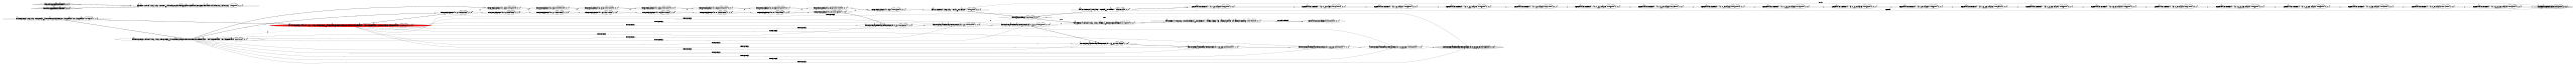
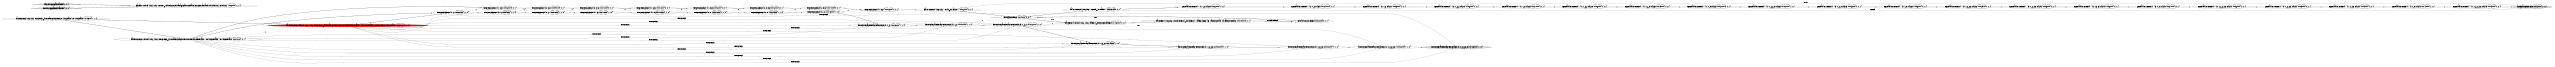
  digraph {
    rankdir=LR
    node [fillcolor=white shape=ellipse style=filled]
    edge [style=bold]
    n1 [label="expected.add(new TestRecord<>(\"k2\",\"0+B\",null,503L))@@@33@@@['0', '0', '1']"]
    n2 [label="expected.add(new TestRecord<>(\"k2\",\"0+A+A+B\",null,503L))@@@34@@@['0', '0', '1']"]
    n3 [label="expected.add(new TestRecord<>(\"k2\",\"0+A+B+B\",null,504L))@@@35@@@['0', '0', '1']"]
    n4 [label="expected.add(new TestRecord<>(\"k2\",\"0+B\",null,504L))@@@37@@@['0', '0', '1']"]
    n5 [label="expected.add(new TestRecord<>(\"k2\",\"0+A+A+B+B\",null,504L))@@@38@@@['0', '0', '1']"]
    n6 [label="expected.add(new TestRecord<>(\"k1\",\"0+A+B+B\",null,504L))@@@39@@@['0', '0', '1']"]
    n7 [fillcolor=lightgray label="slidingWindowAggregateStreamsTest['0', '0', '1']" shape=diamond]
    n8 [label="final KTable<Windowed<String>,String> customers = windowedCogroupedStream.aggregate(MockInitializer.STRING_INIT,Materialized.with(Serdes.String(),Serdes.String()))@@@3@@@['1', '1', '1']"]
    n9 [label="final TestInputTopic<String,String> testInputTopic = driver.createInputTopic(TOPIC,new StringSerializer(),new StringSerializer())@@@6@@@['1', '1', '1']"]
    n10 [fillcolor=red label="final TestOutputTopic<Windowed<String>,String> testOutputTopic = driver.createOutputTopic(OUTPUT,new TimeWindowedDeserializer<>(new StringDeserializer(),WINDOW_SIZE),new StringDeserializer())@@@7@@@['0', '1', '0']"]
    n11 [label="final TestOutputTopic<Windowed<String>,String> testOutputTopic = driver.createOutputTopic(OUTPUT,new TimeWindowedDeserializer<>(new StringDeserializer()),new StringDeserializer())@@@7@@@['1', '0', '1']"]
    n12 [label="assertOutputKeyValueTimestamp(testOutputTopic,\"k2\",\"0+A+A+B+B\",4)@@@22@@@['1', '1', '0']"]
    n13 [label="testInputTopic.pipeInput(\"k1\",\"A\",0)@@@8@@@['1', '1', '0']"]
    n14 [label="assertOutputKeyValueTimestamp(testOutputTopic,\"k2\",\"0+A\",0)@@@17@@@['1', '1', '0']"]
    n15 [label="assertOutputKeyValueTimestamp(testOutputTopic,\"k2\",\"0+A+A\",1)@@@18@@@['1', '1', '0']"]
    n16 [label="assertOutputKeyValueTimestamp(testOutputTopic,\"k1\",\"0+A\",0)@@@16@@@['1', '1', '0']"]
    n17 [fillcolor=lightgray label="assertOutputKeyValueTimestamp(testOutputTopic,\"k1\",\"0+A+A+B+B\",4)@@@23@@@['1', '1', '0']"]
    n18 [label="assertOutputKeyValueTimestamp(testOutputTopic,\"k2\",\"0+A+A+B\",3)@@@21@@@['1', '1', '0']"]
    n19 [label="assertOutputKeyValueTimestamp(testOutputTopic,\"k1\",\"0+A+A+B\",3)@@@20@@@['1', '1', '0']"]
    n20 [label="assertOutputKeyValueTimestamp(testOutputTopic,\"k1\",\"0+A+A\",2)@@@19@@@['1', '1', '0']"]
    n21 [label="testInputTopic.pipeInput(\"k1\",\"A\",500)@@@8@@@['0', '0', '1']"]
    n22 [label="expected.add(new TestRecord<>(\"k2\",\"0+B+B\",null,504L))@@@36@@@['0', '0', '1']"]
    n23 [label="testInputTopic.pipeInput(\"k2\",\"A\",1)@@@10@@@['1', '1', '0']"]
    n24 [label="testInputTopic.pipeInput(\"k1\",\"A\",2)@@@11@@@['1', '1', '0']"]
    n25 [label="testInputTopic.pipeInput(\"k2\",\"A\",501)@@@10@@@['0', '0', '1']"]
    n26 [label="testInputTopic.pipeInput(\"k1\",\"B\",3)@@@12@@@['1', '1', '0']"]
    n27 [label="testInputTopic.pipeInput(\"k1\",\"A\",502)@@@11@@@['0', '0', '1']"]
    n28 [label="expected.add(new TestRecord<>(\"k1\",\"0+A+A\",null,502L))@@@28@@@['0', '0', '1']"]
    n29 [label="expected.add(new TestRecord<>(\"k1\",\"0+A+B\",null,503L))@@@29@@@['0', '0', '1']"]
    n30 [label="expected.add(new TestRecord<>(\"k1\",\"0+B\",null,503L))@@@30@@@['0', '0', '1']"]
    n31 [label="testInputTopic.pipeInput(\"k2\",\"B\",3)@@@13@@@['1', '1', '0']"]
    n32 [label="testInputTopic.pipeInput(\"k1\",\"B\",503)@@@12@@@['0', '0', '1']"]
    n33 [label="expected.add(new TestRecord<>(\"k1\",\"0+B\",null,504L))@@@41@@@['0', '0', '1']"]
    n34 [label="expected.add(new TestRecord<>(\"k1\",\"0+A+A+B+B\",null,504L))@@@42@@@['0', '0', '1']"]
    n35 [fillcolor=lightgray label="assertEquals(expected,results)@@@43@@@['0', '0', '1']"]
    n36 [label="testInputTopic.pipeInput(\"k2\",\"B\",503)@@@13@@@['0', '0', '1']"]
    n37 [label="testInputTopic.pipeInput(\"k2\",\"B\",4)@@@14@@@['1', '1', '0']"]
    n38 [label="testInputTopic.pipeInput(\"k2\",\"B\",504)@@@14@@@['0', '0', '1']"]
    n39 [label="testInputTopic.pipeInput(\"k1\",\"B\",4)@@@15@@@['1', '1', '0']"]
    n40 [label="testInputTopic.pipeInput(\"k2\",\"A\",0)@@@9@@@['1', '1', '0']"]
    n41 [label="!testOutputTopic.isEmpty()@@@17@@@['0', '0', '1']" shape=diamond]
    n42 [label="final TestRecord<Windowed<String>,String> realRecord = testOutputTopic.readRecord()@@@18@@@['0', '0', '1']"]
    n43 [label="expected.add(new TestRecord<>(\"k2\",\"0+A+B\",null,503L))@@@32@@@['0', '0', '1']"]
    n44 [label="final TestRecord<String,String> nonWindowedRecord = new TestRecord<>(realRecord.getKey().key(),realRecord.getValue(),null,realRecord.timestamp())@@@19@@@['0', '0', '1']"]
    n45 [label="results.add(nonWindowedRecord)@@@20@@@['0', '0', '1']"]
    n46 [label="testInputTopic.pipeInput(\"k2\",\"A\",500)@@@9@@@['0', '0', '1']"]
    n47 [label="testInputTopic.pipeInput(\"k1\",\"B\",504)@@@15@@@['0', '0', '1']"]
    n48 [label="final Set<TestRecord<String,String>> results = new HashSet<>()@@@16@@@['0', '0', '1']"]
    n49 [label="final Set<TestRecord<String,String>> expected = new HashSet<>()@@@22@@@['0', '0', '1']"]
    n50 [label="expected.add(new TestRecord<>(\"k2\",\"0+A+A\",null,501L))@@@26@@@['0', '0', '1']"]
    n51 [label="expected.add(new TestRecord<>(\"k1\",\"0+A\",null,502L))@@@27@@@['0', '0', '1']"]
    n52 [label="expected.add(new TestRecord<>(\"k1\",\"0+A\",null,500L))@@@23@@@['0', '0', '1']"]
    n53 [label="expected.add(new TestRecord<>(\"k2\",\"0+A\",null,501L))@@@25@@@['0', '0', '1']"]
    n54 [label="expected.add(new TestRecord<>(\"k1\",\"0+A+A+B\",null,503L))@@@31@@@['0', '0', '1']"]
    n55 [label="expected.add(new TestRecord<>(\"k2\",\"0+A\",null,500L))@@@24@@@['0', '0', '1']"]
    n56 [label="expected.add(new TestRecord<>(\"k1\",\"0+B+B\",null,504L))@@@40@@@['0', '0', '1']"]
    n57 [fillcolor=lightgray label="timeWindowAggregateTestStreamsTest['1', '0', '0']" shape=diamond]
    n1 -> n2
    n2 -> n3
    n3 -> n22
    n4 -> n5
    n5 -> n6
    n6 -> n56
    n7 -> n8
    n9 -> n10
    n9 -> n11
    n10 -> n12 [label=testOutputTopic style=solid]
    n10 -> n13
    n10 -> n14 [label=testOutputTopic style=solid]
    n10 -> n15 [label=testOutputTopic style=solid]
    n10 -> n16 [label=testOutputTopic style=solid]
    n10 -> n17 [label=testOutputTopic style=solid]
    n10 -> n18 [label=testOutputTopic style=solid]
    n10 -> n19 [label=testOutputTopic style=solid]
    n10 -> n20 [label=testOutputTopic style=solid]
    n11 -> n10 [label=0 style=dashed]
    n11 -> n12 [label=testOutputTopic style=solid]
    n11 -> n13
    n11 -> n14 [label=testOutputTopic style=solid]
    n11 -> n15 [label=testOutputTopic style=solid]
    n11 -> n16 [label=testOutputTopic style=solid]
    n11 -> n17 [label=testOutputTopic style=solid]
    n11 -> n18 [label=testOutputTopic style=solid]
    n11 -> n19 [label=testOutputTopic style=solid]
    n11 -> n20 [label=testOutputTopic style=solid]
    n11 -> n21
    n12 -> n17
    n13 -> n21 [label=0 style=dashed]
    n13 -> n40
    n14 -> n15
    n14 -> n41 [label=0 style=dashed]
    n15 -> n20
    n15 -> n42 [label=0 style=dashed]
    n16 -> n14
    n18 -> n12
    n19 -> n18
    n20 -> n19
    n21 -> n46
    n22 -> n4
    n23 -> n24
    n23 -> n25 [label=0 style=dashed]
    n24 -> n26
    n24 -> n27 [label=0 style=dashed]
    n25 -> n27
    n26 -> n31
    n26 -> n32 [label=0 style=dashed]
    n27 -> n32
    n28 -> n29
    n29 -> n30
    n30 -> n54
    n31 -> n36 [label=0 style=dashed]
    n31 -> n37
    n32 -> n36
    n33 -> n34
    n34 -> n35
    n36 -> n38
    n37 -> n38 [label=0 style=dashed]
    n37 -> n39
    n38 -> n47
    n39 -> n16
    n39 -> n47 [label=0 style=dashed]
    n40 -> n23
    n40 -> n46 [label=0 style=dashed]
    n41 -> n42
    n41 -> n42 [label=true style=dotted]
    n41 -> n44 [label=true style=dotted]
+   n41 -> n45 [label=true style=dotted]
    n41 -> n49
    n42 -> n44
    n43 -> n1
    n44 -> n45
    n44 -> n45 [label=nonWindowedRecord style=solid]
-   n45 -> n41 [style=dotted]
+   n45 -> n41
    n46 -> n25
    n47 -> n48
    n48 -> n35 [label=results style=solid]
    n48 -> n41
    n49 -> n35 [label=expected style=solid]
    n49 -> n52
    n50 -> n51
    n51 -> n28
    n52 -> n55
    n53 -> n50
    n54 -> n43
    n55 -> n53
    n56 -> n33
    n57 -> n8
  }
